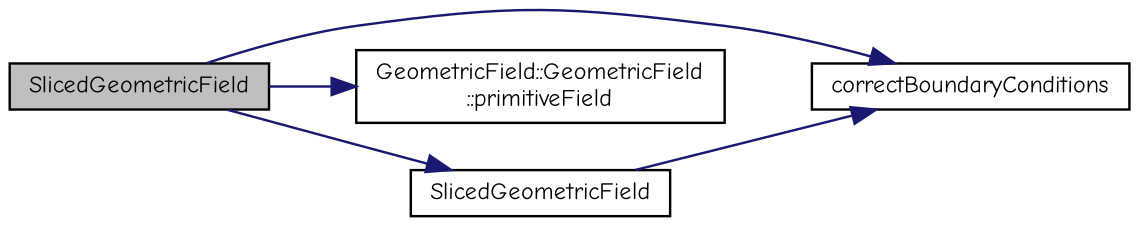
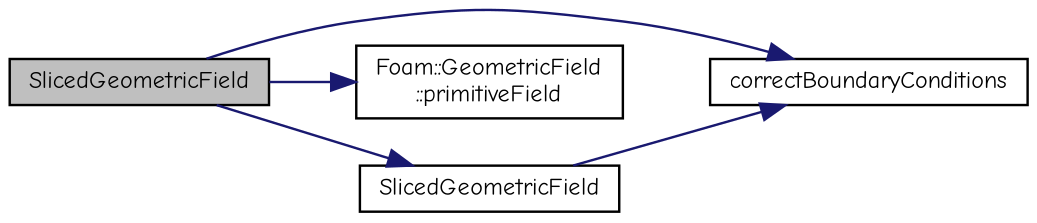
  digraph {
    rankdir=LR
    fontname="Comic Neue"
    node [color=black fontname="Comic Neue" fontsize=10 shape=record]
    edge [color=midnightblue fontname="Comic Neue" fontsize=10 labelfontname=Helvetica labelfontsize=10 style=solid]
    n1 [fillcolor=grey75 fontcolor=black height=0.2 label=SlicedGeometricField style=filled width=0.4]
    n2 [height=0.2 label=correctBoundaryConditions width=0.4]
-   n3 [height=0.2 label="GeometricField::GeometricField\l::primitiveField" width=0.4]
+   n3 [height=0.2 label="Foam::GeometricField\l::primitiveField" width=0.4]
    n4 [height=0.2 label=SlicedGeometricField width=0.4]
    n1 -> n2
    n1 -> n3
    n1 -> n4
    n4 -> n2
  }
